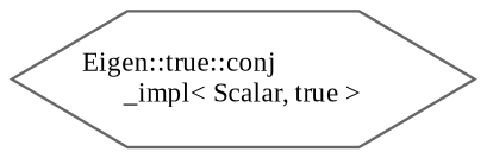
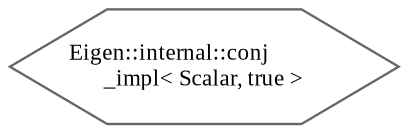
  digraph {
    rankdir=LR
    fontname="Liberation Serif"
-   n1 [color=grey40 fillcolor=white fontname="Liberation Serif" fontsize=10 height=0.2 label="Eigen::true::conj\l_impl\< Scalar, true \>" shape=hexagon style=filled width=0.4]
+   n1 [color=grey40 fillcolor=white fontname="Liberation Serif" fontsize=10 height=0.2 label="Eigen::internal::conj\l_impl\< Scalar, true \>" shape=hexagon style=filled width=0.4]
  }
